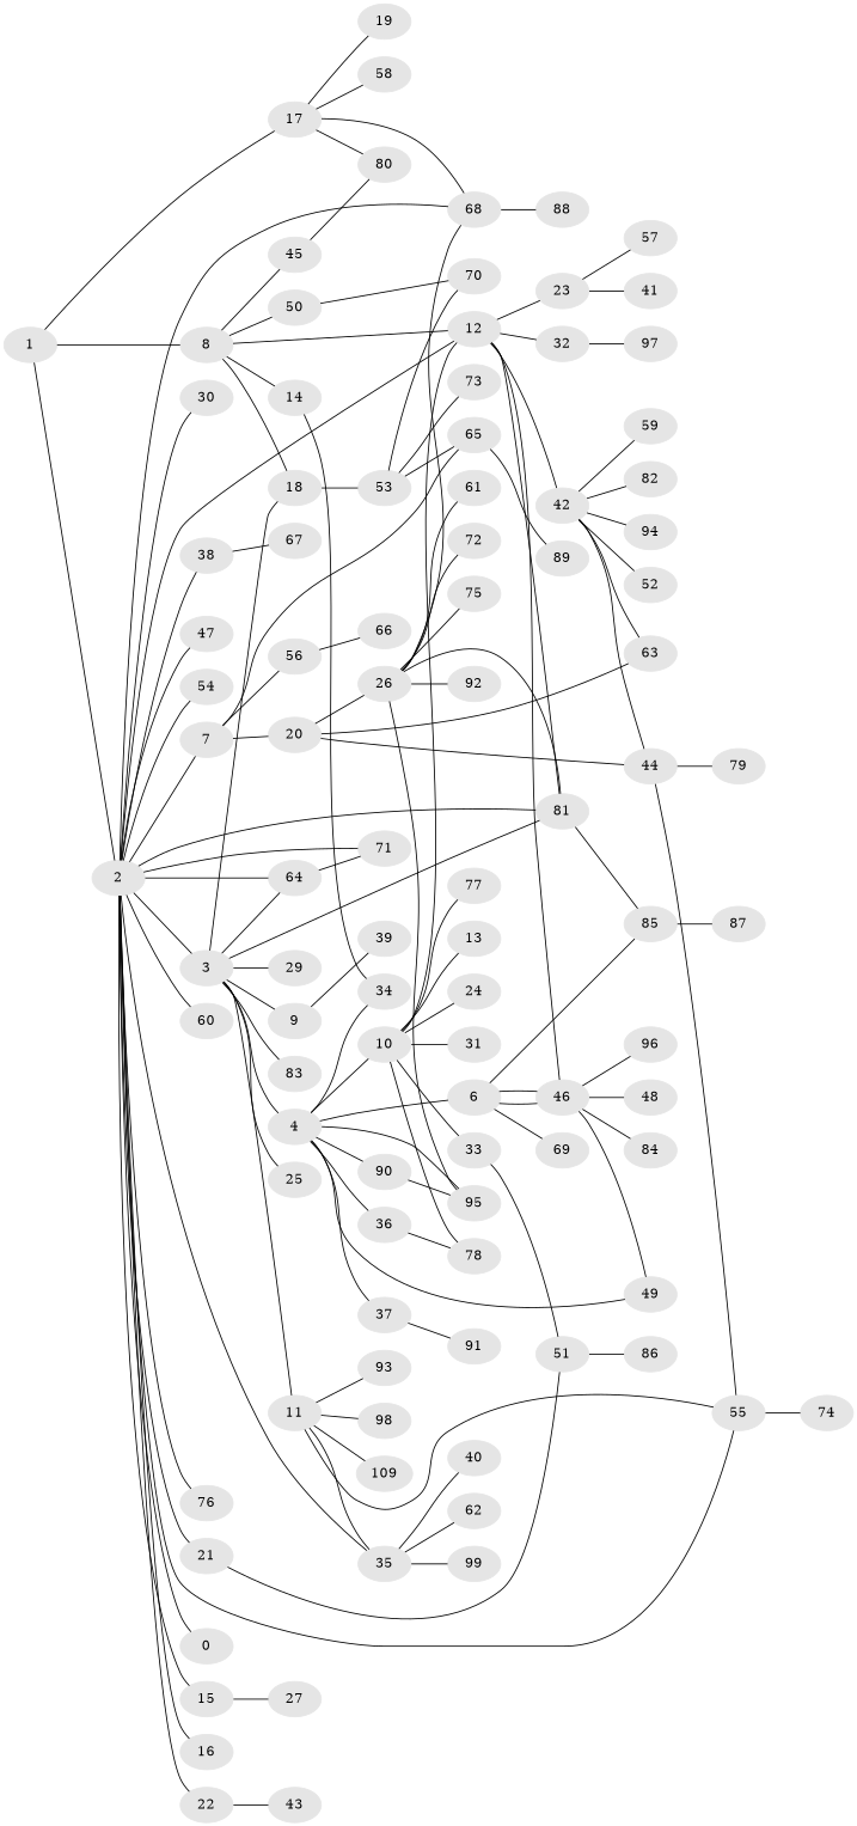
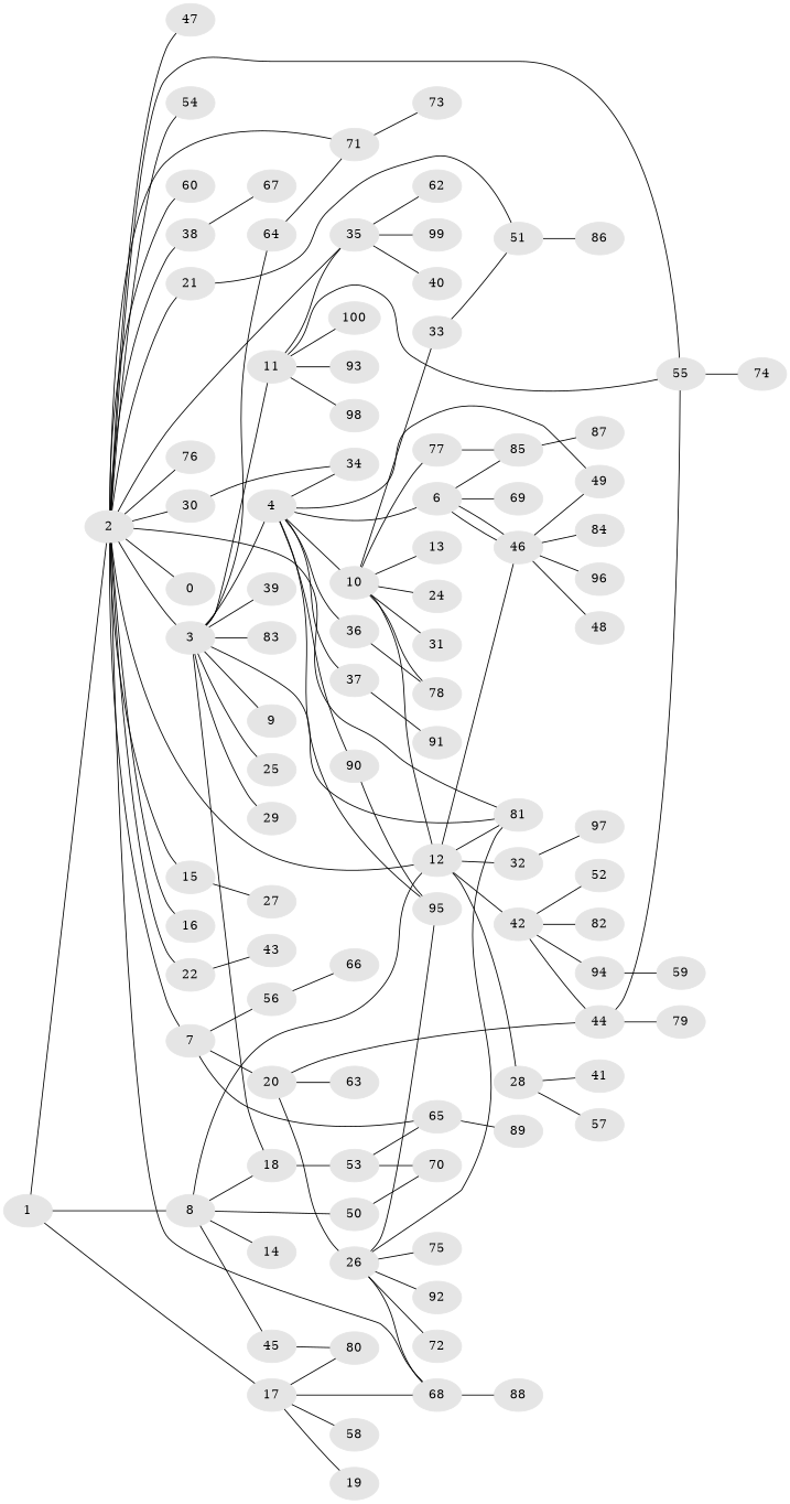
  graph {
    rankdir=LR
    node [color=gray90 style=filled]
    1
    2
    8
    17
    3
    n6 [label=0]
    7
    12
    15
    16
    21
    22
    30
    35
    38
    47
    54
    55
    60
    64
    68
    71
    76
    81
    18
    14
    45
    50
    19
    58
    80
    4
    9
    11
    25
    29
    39
    83
    20
    56
    65
    46
-   28 [label=23]
+   28
    32
    42
    27
    51
    43
    40
    62
    99
    67
    74
    88
    85
    6
    10
    34
    36
    37
    49
    90
    95
    93
    98
-   100 [label=109]
+   100
    53
    69
    13
    24
    31
    33
    77
    78
    91
    48
    84
    96
    87
    26
    44
    63
    66
    89
    70
    41
    57
    97
    52
    59
    82
    94
    73
-   61
    72
    75
    92
    79
    86
    1 -- 2
    1 -- 8
    1 -- 17
    2 -- 3
    2 -- n6
    2 -- 7
    2 -- 12
    2 -- 15
    2 -- 16
    2 -- 21
    2 -- 22
    2 -- 30
    2 -- 35
    2 -- 38
    2 -- 47
    2 -- 54
    2 -- 55
    2 -- 60
-   2 -- 64
    2 -- 68
    2 -- 71
    2 -- 76
    2 -- 81
    8 -- 12
    8 -- 18
    8 -- 14
    8 -- 45
    8 -- 50
    17 -- 68
    17 -- 19
    17 -- 58
    17 -- 80
    3 -- 64
    3 -- 81
    3 -- 18
    3 -- 4
    3 -- 9
    3 -- 11
    3 -- 25
    3 -- 29
-   9 -- 39
+   3 -- 39
    3 -- 83
    7 -- 20
    7 -- 56
    7 -- 65
    12 -- 81
    12 -- 46
    12 -- 28
    12 -- 32
    12 -- 42
    15 -- 27
    21 -- 51
    22 -- 43
    35 -- 40
    35 -- 62
    35 -- 99
    38 -- 67
    55 -- 74
    64 -- 71
    68 -- 88
-   81 -- 85
+   77 -- 85
    18 -- 53
-   14 -- 34
+   30 -- 34
    45 -- 80
    50 -- 70
    4 -- 6
    4 -- 10
    4 -- 34
    4 -- 36
    4 -- 37
    4 -- 49
    4 -- 90
    4 -- 95
    11 -- 35
    11 -- 55
    11 -- 93
    11 -- 98
    11 -- 100
    20 -- 26
    20 -- 44
    20 -- 63
    56 -- 66
    65 -- 89
    46 -- 49
    46 -- 48
    46 -- 84
    46 -- 96
    28 -- 41
    28 -- 57
    32 -- 97
    42 -- 44
-   42 -- 63
    42 -- 52
-   42 -- 59
+   94 -- 59
    42 -- 82
    42 -- 94
    51 -- 86
    85 -- 87
    6 -- 46
    6 -- 46
    6 -- 85
    6 -- 69
    10 -- 12
    10 -- 13
    10 -- 24
    10 -- 31
    10 -- 33
    10 -- 77
    10 -- 78
    36 -- 78
    37 -- 91
    90 -- 95
    53 -- 65
    53 -- 70
-   53 -- 73
+   71 -- 73
    33 -- 51
    26 -- 68
    26 -- 81
    26 -- 95
-   26 -- 61
    26 -- 72
    26 -- 75
    26 -- 92
    44 -- 55
    44 -- 79
  }
